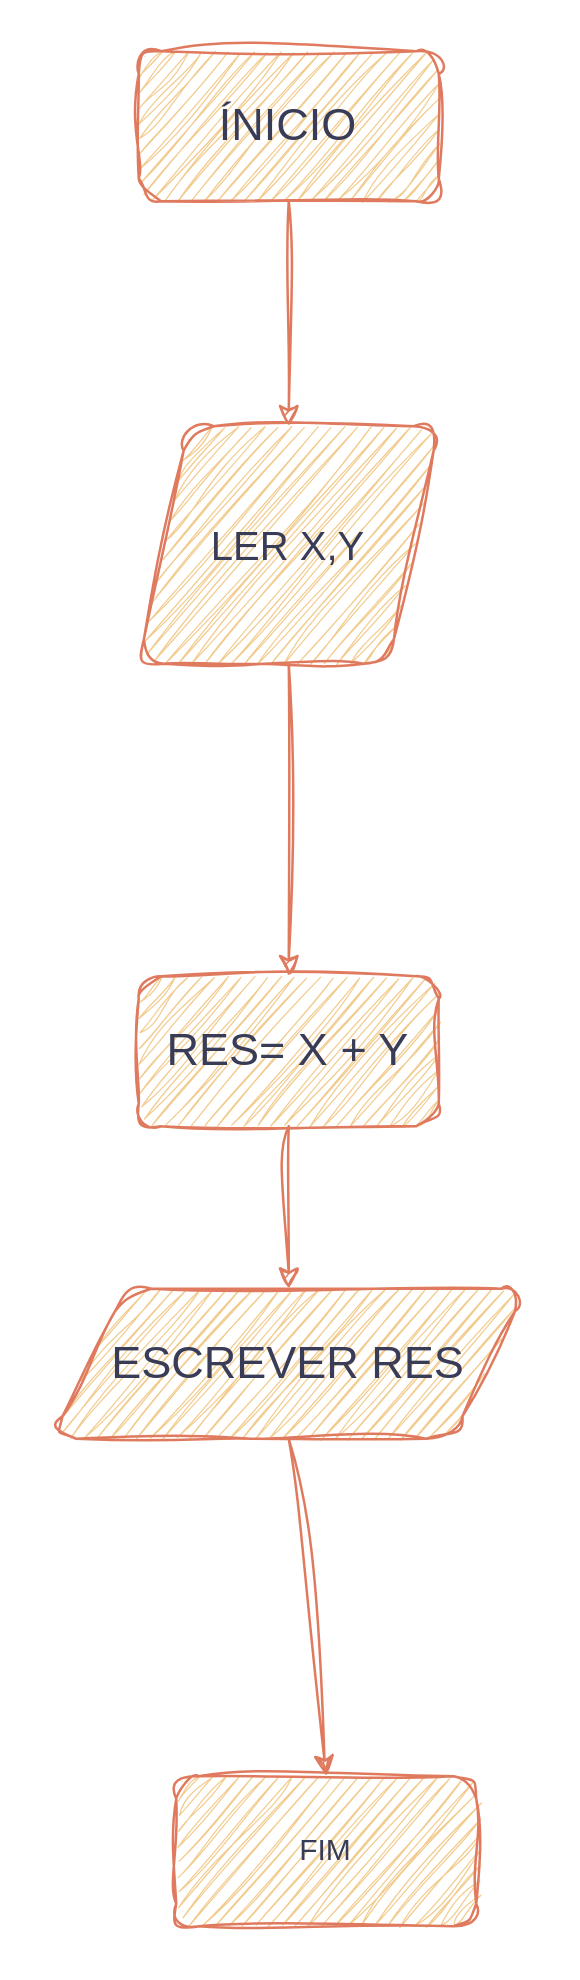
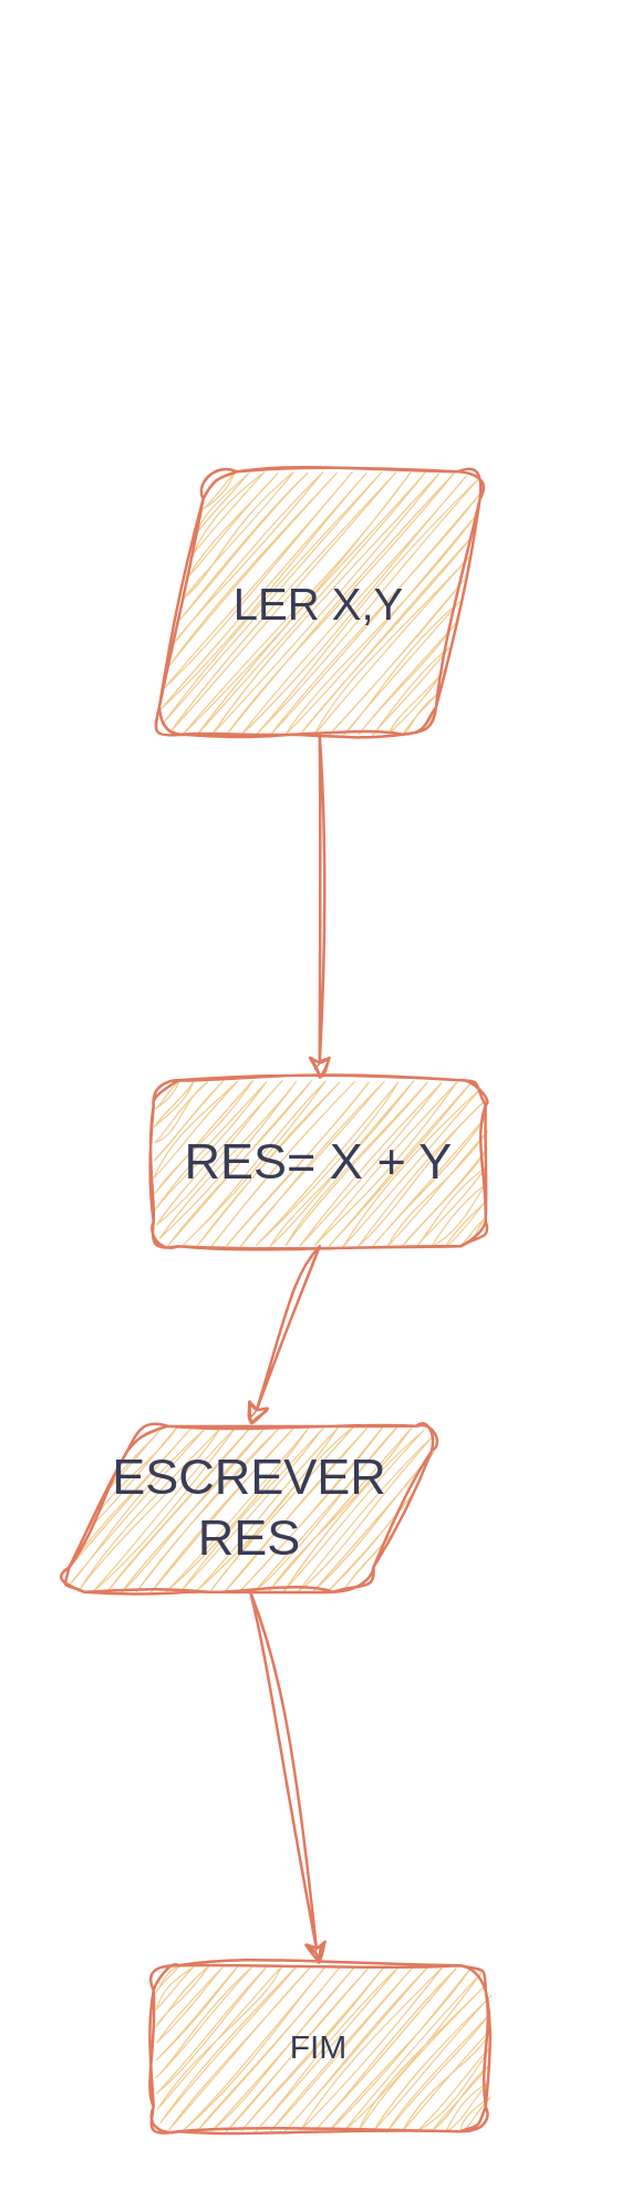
  <mxCell id="0" />
  <mxCell id="1" parent="0" />
- <mxCell id="2" value="&lt;span style=&quot;font-size: 18px;&quot;&gt;ÍNICIO&lt;/span&gt;" style="rounded=1;whiteSpace=wrap;html=1;sketch=1;curveFitting=1;jiggle=2;labelBackgroundColor=none;fillColor=#F2CC8F;strokeColor=#E07A5F;fontColor=#393C56;" vertex="1" parent="1"><mxGeometry x="55" y="20" width="120" height="60" as="geometry" /></mxCell>
- <mxCell id="3" value="" style="endArrow=classic;html=1;rounded=1;exitX=0.5;exitY=1;exitDx=0;exitDy=0;entryX=0.5;entryY=0;entryDx=0;entryDy=0;sketch=1;curveFitting=1;jiggle=2;labelBackgroundColor=none;strokeColor=#E07A5F;fontColor=default;" edge="1" parent="1" source="2" target="4"><mxGeometry width="50" height="50" relative="1" as="geometry"><mxPoint x="95" y="150" as="sourcePoint" /><mxPoint x="115" y="170" as="targetPoint" /></mxGeometry></mxCell>
  <mxCell id="4" value="&lt;font size=&quot;3&quot;&gt;LER X,Y&lt;/font&gt;" style="shape=parallelogram;perimeter=parallelogramPerimeter;whiteSpace=wrap;html=1;fixedSize=1;rounded=1;sketch=1;curveFitting=1;jiggle=2;labelBackgroundColor=none;fillColor=#F2CC8F;strokeColor=#E07A5F;fontColor=#393C56;" vertex="1" parent="1"><mxGeometry x="55" y="170" width="120" height="95" as="geometry" /></mxCell>
  <mxCell id="5" value="" style="endArrow=classic;html=1;rounded=1;exitX=0.5;exitY=1;exitDx=0;exitDy=0;entryX=0.5;entryY=0;entryDx=0;entryDy=0;sketch=1;curveFitting=1;jiggle=2;labelBackgroundColor=none;strokeColor=#E07A5F;fontColor=default;" edge="1" parent="1" source="7" target="8"><mxGeometry width="50" height="50" relative="1" as="geometry"><mxPoint x="90" y="480" as="sourcePoint" /><mxPoint x="140" y="430" as="targetPoint" /></mxGeometry></mxCell>
  <mxCell id="6" value="" style="endArrow=classic;html=1;rounded=1;exitX=0.5;exitY=1;exitDx=0;exitDy=0;entryX=0.5;entryY=0;entryDx=0;entryDy=0;sketch=1;curveFitting=1;jiggle=2;labelBackgroundColor=none;strokeColor=#E07A5F;fontColor=default;" edge="1" parent="1" source="4" target="7"><mxGeometry width="50" height="50" relative="1" as="geometry"><mxPoint x="95" y="300" as="sourcePoint" /><mxPoint x="145" y="250" as="targetPoint" /></mxGeometry></mxCell>
  <mxCell id="7" value="&lt;font style=&quot;font-size: 18px;&quot;&gt;RES= X + Y&lt;/font&gt;" style="rounded=1;whiteSpace=wrap;html=1;sketch=1;curveFitting=1;jiggle=2;labelBackgroundColor=none;fillColor=#F2CC8F;strokeColor=#E07A5F;fontColor=#393C56;" vertex="1" parent="1"><mxGeometry x="55" y="390" width="120" height="60" as="geometry" /></mxCell>
- <mxCell id="8" value="&lt;font style=&quot;font-size: 18px;&quot;&gt;ESCREVER RES&lt;/font&gt;" style="shape=parallelogram;perimeter=parallelogramPerimeter;whiteSpace=wrap;html=1;fixedSize=1;size=30;rounded=1;sketch=1;curveFitting=1;jiggle=2;labelBackgroundColor=none;fillColor=#F2CC8F;strokeColor=#E07A5F;fontColor=#393C56;" vertex="1" parent="1"><mxGeometry x="20" y="515" width="190" height="60" as="geometry" /></mxCell>
- <mxCell id="9" value="FIM" style="rounded=1;whiteSpace=wrap;html=1;sketch=1;curveFitting=1;jiggle=2;labelBackgroundColor=none;fillColor=#F2CC8F;strokeColor=#E07A5F;fontColor=#393C56;" vertex="1" parent="1"><mxGeometry x="70" y="710" width="120" height="60" as="geometry" /></mxCell>
+ <mxCell id="8" value="&lt;font style=&quot;font-size: 18px;&quot;&gt;ESCREVER RES&lt;/font&gt;" style="shape=parallelogram;perimeter=parallelogramPerimeter;whiteSpace=wrap;html=1;fixedSize=1;size=30;rounded=1;sketch=1;curveFitting=1;jiggle=2;labelBackgroundColor=none;fillColor=#F2CC8F;strokeColor=#E07A5F;fontColor=#393C56;" vertex="1" parent="1"><mxGeometry x="20" y="515" width="140" height="60" as="geometry" /></mxCell>
+ <mxCell id="9" value="FIM" style="rounded=1;whiteSpace=wrap;html=1;sketch=1;curveFitting=1;jiggle=2;labelBackgroundColor=none;fillColor=#F2CC8F;strokeColor=#E07A5F;fontColor=#393C56;" vertex="1" parent="1"><mxGeometry x="55" y="710" width="120" height="60" as="geometry" /></mxCell>
  <mxCell id="10" value="" style="endArrow=classic;html=1;rounded=1;exitX=0.5;exitY=1;exitDx=0;exitDy=0;entryX=0.5;entryY=0;entryDx=0;entryDy=0;sketch=1;curveFitting=1;jiggle=2;labelBackgroundColor=none;strokeColor=#E07A5F;fontColor=default;" edge="1" parent="1" source="8" target="9"><mxGeometry width="50" height="50" relative="1" as="geometry"><mxPoint x="175" y="650" as="sourcePoint" /><mxPoint x="225" y="600" as="targetPoint" /></mxGeometry></mxCell>
